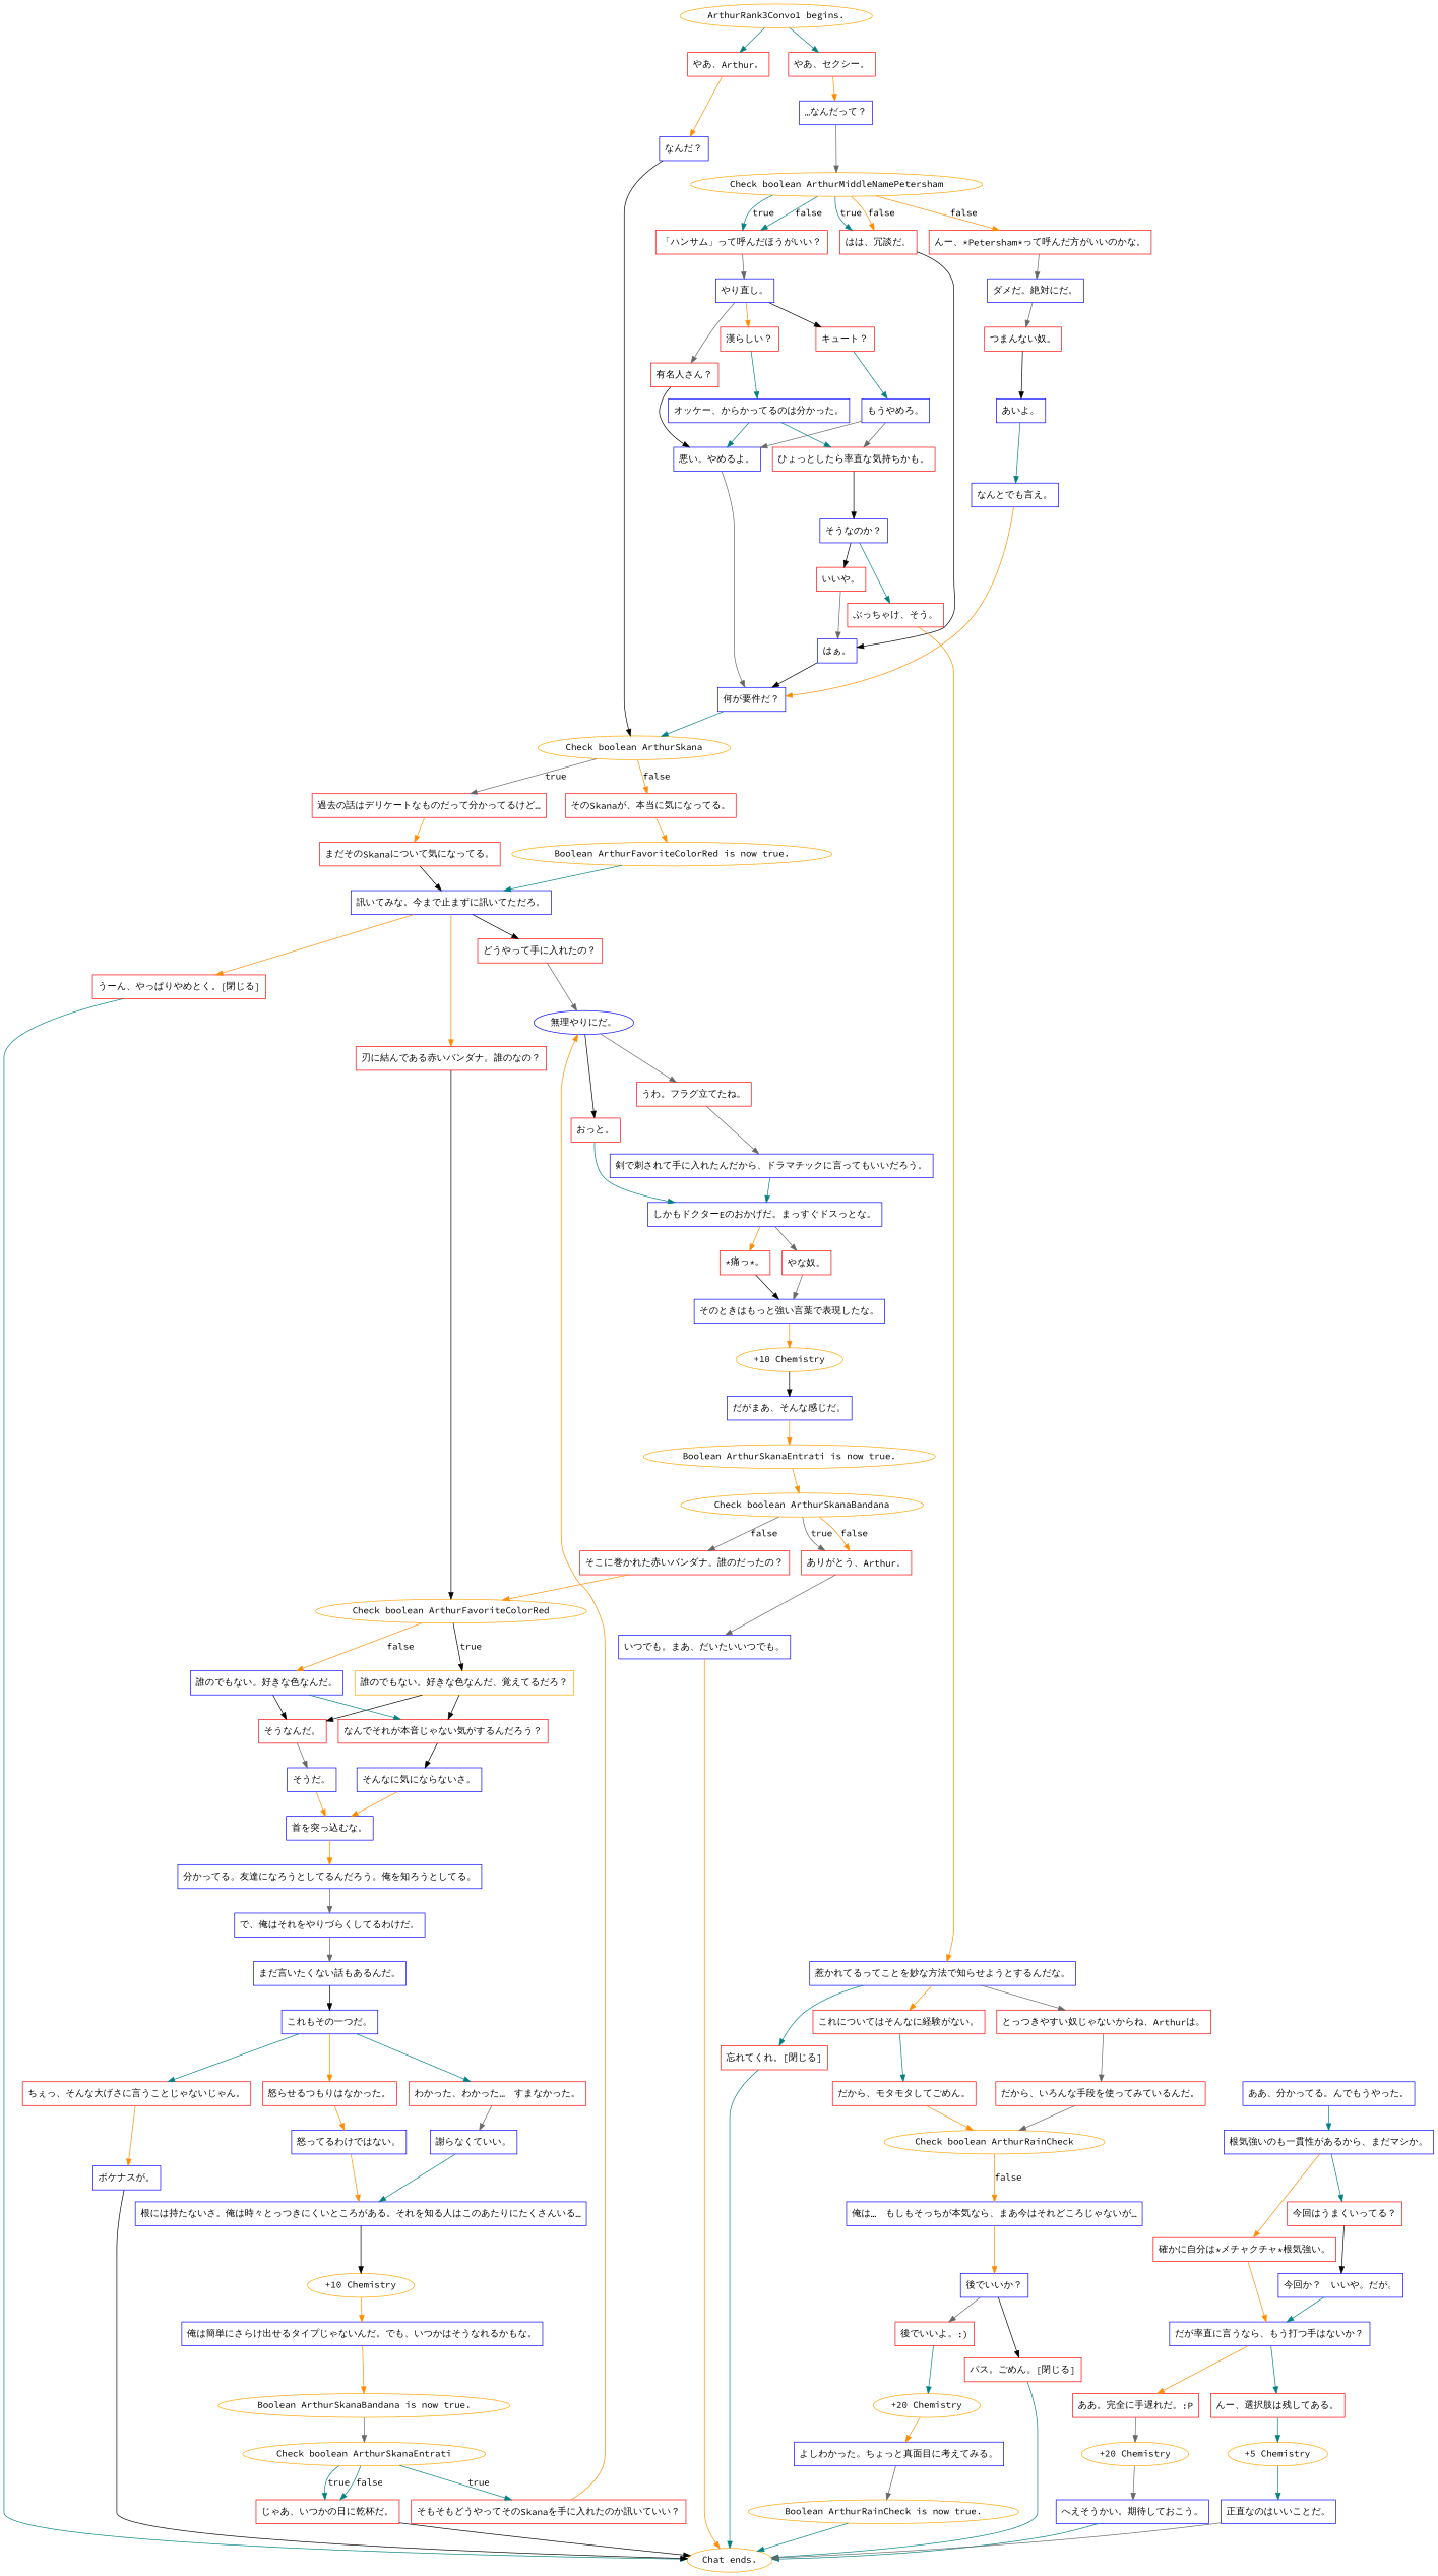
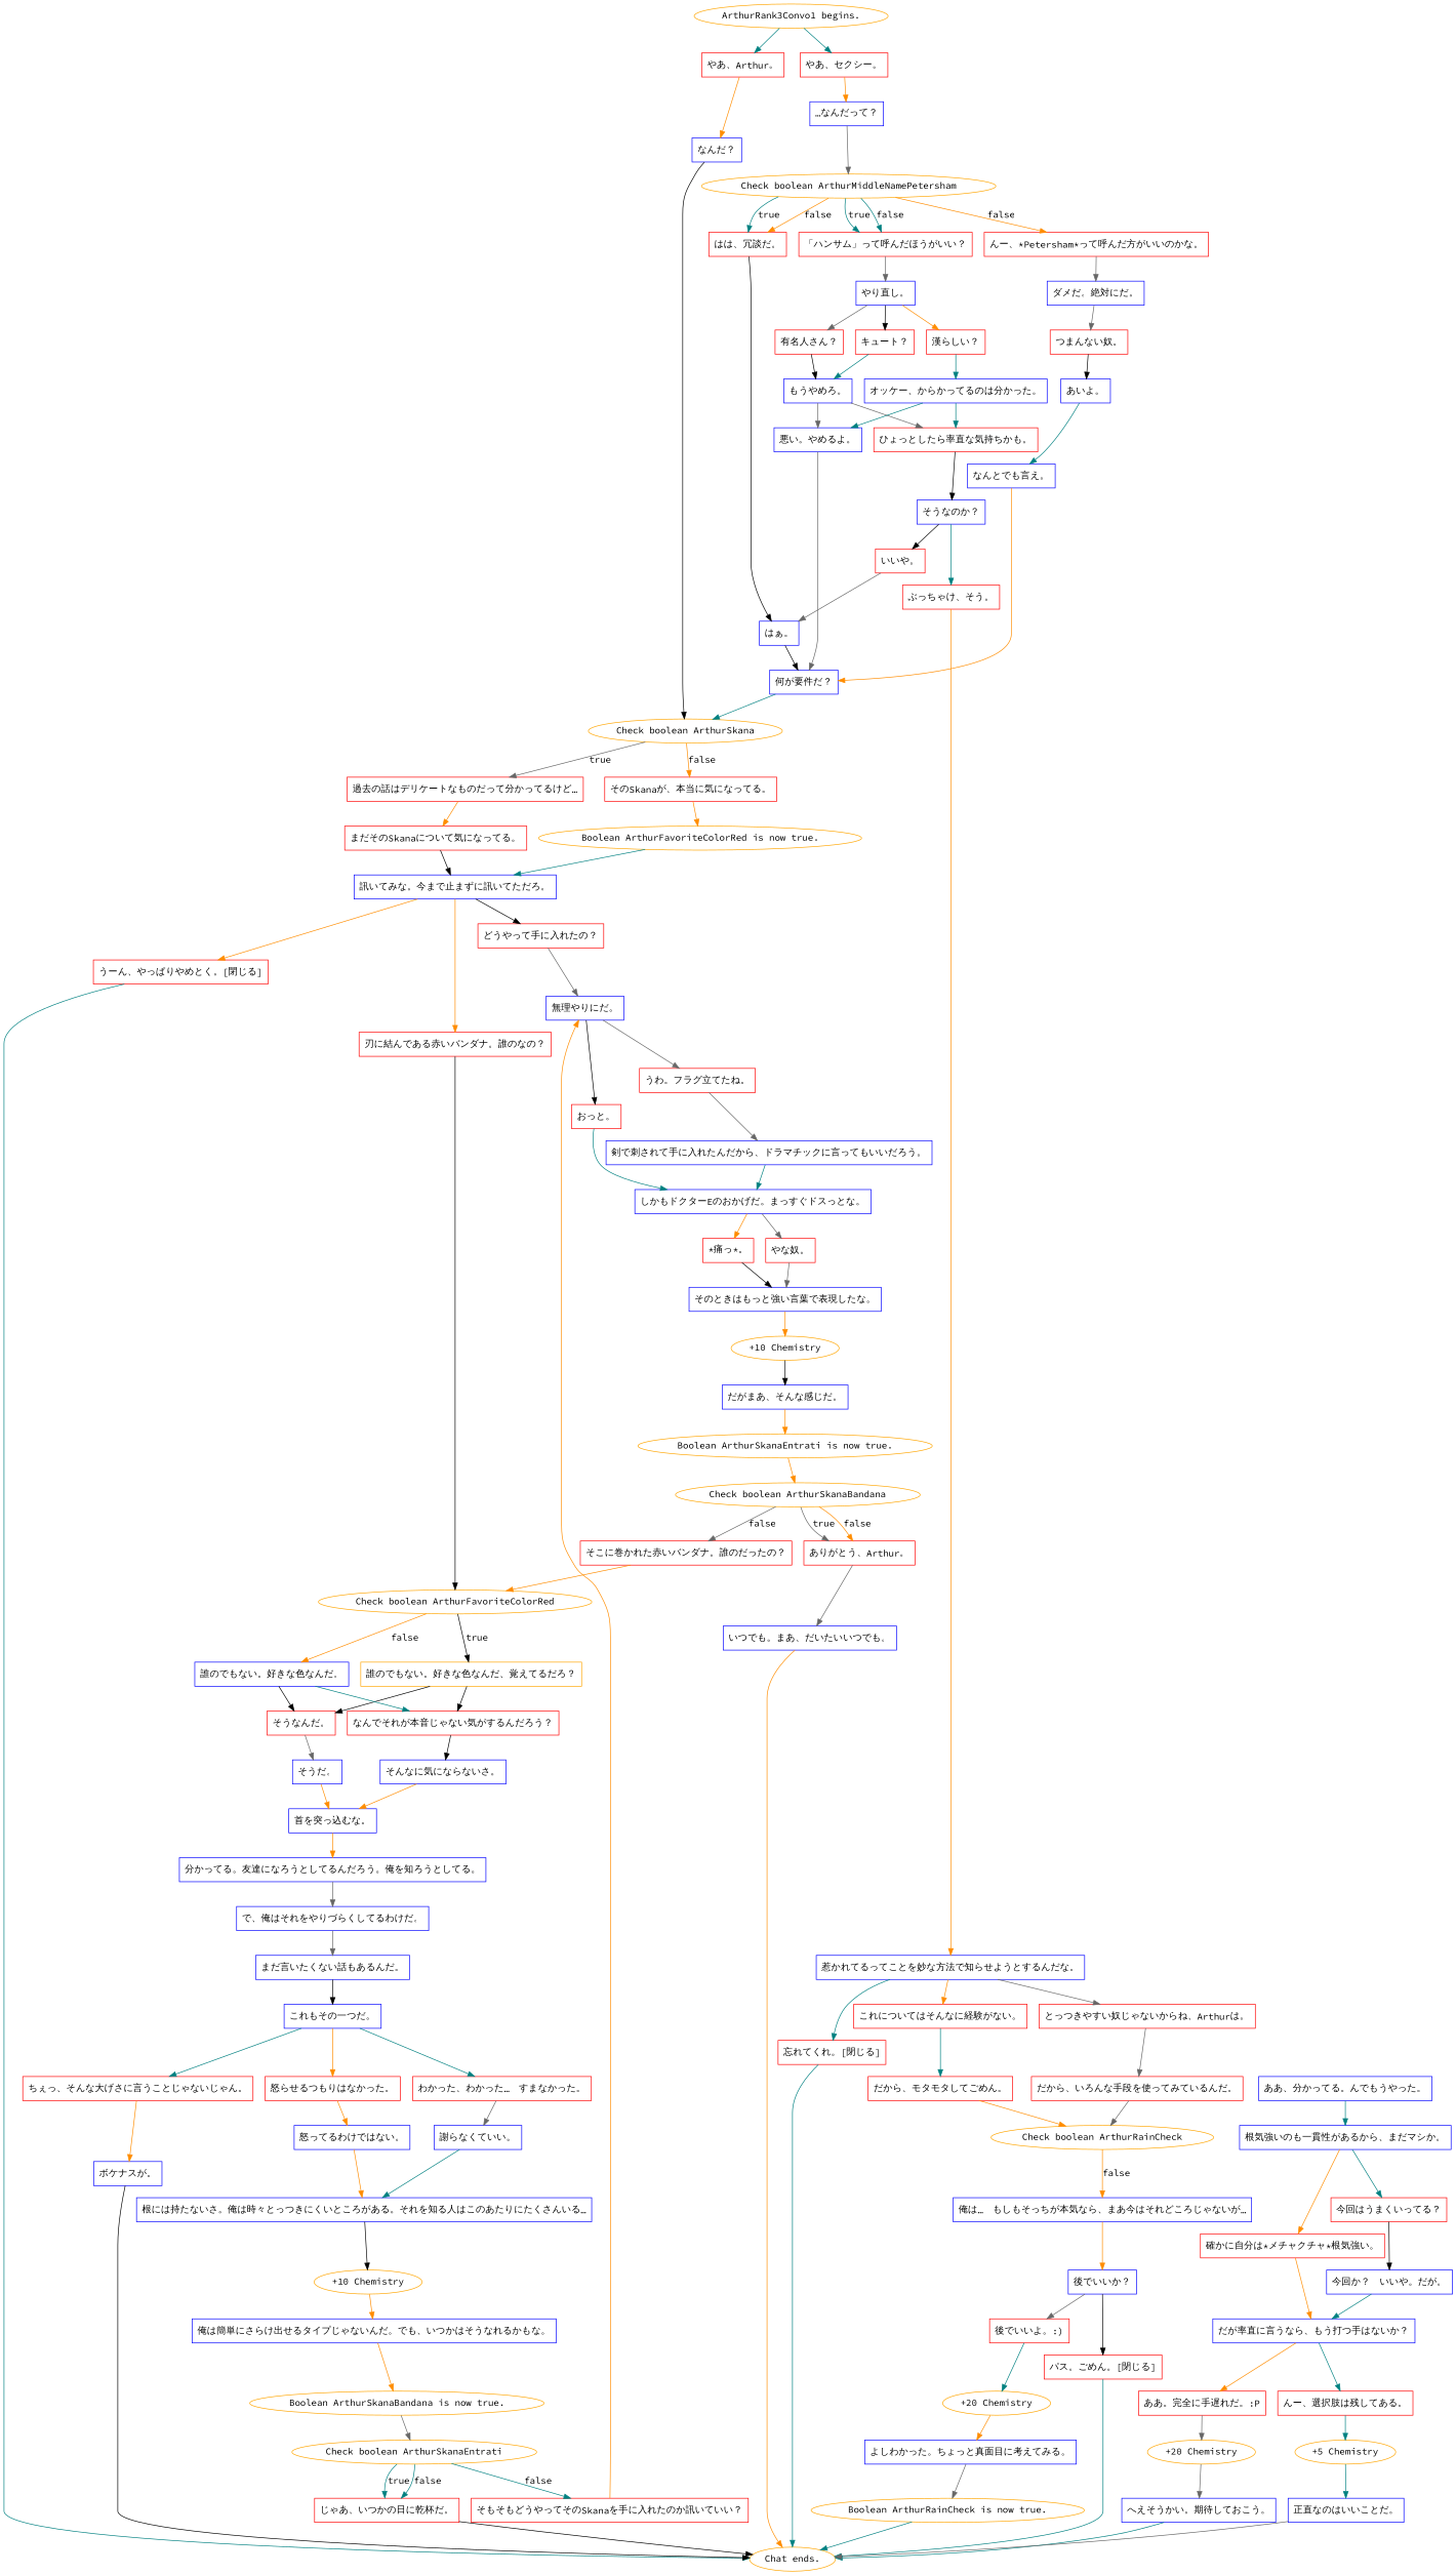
  digraph {
    fontname="Source Code Pro"
    node [color=red fontname="Source Code Pro" shape=box]
    edge [color=darkorange fontname="Source Code Pro"]
    "ArthurRank3Convo1 begins." [color=orange shape=""]
    n2 [label="やあ、Arthur。"]
    n3 [label="やあ、セクシー。"]
    n4 [color=blue label="なんだ？"]
    n5 [color=blue label="…なんだって？"]
    n6 [color=orange label="Check boolean ArthurSkana" shape=""]
    n7 [color=orange label="Check boolean ArthurMiddleNamePetersham" shape=""]
    n8 [label="過去の話はデリケートなものだって分かってるけど…"]
    n9 [label="そのSkanaが、本当に気になってる。"]
    n10 [label="んー、*Petersham*って呼んだ方がいいのかな。"]
    n11 [label="「ハンサム」って呼んだほうがいい？"]
    n12 [label="はは、冗談だ。"]
    n13 [label="まだそのSkanaについて気になってる。"]
    n14 [color=orange label="Boolean ArthurFavoriteColorRed is now true." shape=""]
    n15 [color=blue label="ダメだ。絶対にだ。"]
    n16 [color=blue label="やり直し。"]
    n17 [color=blue label="はぁ。"]
    n18 [color=blue label="訊いてみな。今まで止まずに訊いてただろ。"]
    n19 [label="つまんない奴。"]
    n20 [label="キュート？"]
    n21 [label="有名人さん？"]
    n22 [label="漢らしい？"]
    n23 [color=blue label="何が要件だ？"]
    n24 [label="どうやって手に入れたの？"]
    n25 [label="刃に結んである赤いバンダナ。誰のなの？"]
    n26 [label="うーん、やっぱりやめとく。[閉じる]"]
    n27 [color=blue label="あいよ。"]
    n28 [color=blue label="もうやめろ。"]
    n29 [color=blue label="オッケー、からかってるのは分かった。"]
-   n30 [color=blue label="無理やりにだ。" shape=ellipse]
+   n30 [color=blue label="無理やりにだ。"]
    n31 [color=orange label="Check boolean ArthurFavoriteColorRed" shape=""]
    "Chat ends." [color=orange shape=""]
    n33 [color=blue label="なんとでも言え。"]
    n34 [color=blue label="悪い。やめるよ。"]
    n35 [label="ひょっとしたら率直な気持ちかも。"]
    n36 [label="おっと。"]
    n37 [label="うわ。フラグ立てたね。"]
    n38 [color=orange label="誰のでもない。好きな色なんだ、覚えてるだろ？"]
    n39 [color=blue label="誰のでもない。好きな色なんだ。"]
    n40 [color=blue label="そうなのか？"]
    n41 [color=blue label="しかもドクターEのおかげだ。まっすぐドスっとな。"]
    n42 [color=blue label="剣で刺されて手に入れたんだから、ドラマチックに言ってもいいだろう。"]
    n43 [label="なんでそれが本音じゃない気がするんだろう？"]
    n44 [label="そうなんだ。"]
    n45 [label="いいや。"]
    n46 [label="ぶっちゃけ、そう。"]
    n47 [label="*痛っ*。"]
    n48 [label="やな奴。"]
    n49 [color=blue label="そんなに気にならないさ。"]
    n50 [color=blue label="そうだ。"]
    n51 [color=blue label="惹かれてるってことを妙な方法で知らせようとするんだな。"]
    n52 [color=blue label="そのときはもっと強い言葉で表現したな。"]
    n53 [color=blue label="首を突っ込むな。"]
    n54 [label="とっつきやすい奴じゃないからね、Arthurは。"]
    n55 [label="これについてはそんなに経験がない。"]
    n56 [label="忘れてくれ。[閉じる]"]
    n57 [color=orange label="+10 Chemistry" shape=""]
    n58 [color=blue label="分かってる。友達になろうとしてるんだろう。俺を知ろうとしてる。"]
    n59 [label="だから、いろんな手段を使ってみているんだ。"]
    n60 [label="だから、モタモタしてごめん。"]
    n61 [color=blue label="だがまあ、そんな感じだ。"]
    n62 [color=blue label="で、俺はそれをやりづらくしてるわけだ。"]
    n63 [color=orange label="Check boolean ArthurRainCheck" shape=""]
    n64 [color=orange label="Boolean ArthurSkanaEntrati is now true." shape=""]
    n65 [color=blue label="まだ言いたくない話もあるんだ。"]
    n66 [color=blue label="俺は…　もしもそっちが本気なら、まあ今はそれどころじゃないが…"]
    n67 [color=orange label="Check boolean ArthurSkanaBandana" shape=""]
    n68 [color=blue label="これもその一つだ。"]
    n69 [color=blue label="ああ、分かってる。んでもうやった。"]
    n70 [color=blue label="根気強いのも一貫性があるから、まだマシか。"]
    n71 [color=blue label="後でいいか？"]
    n72 [label="ありがとう、Arthur。"]
    n73 [label="そこに巻かれた赤いバンダナ。誰のだったの？"]
    n74 [label="怒らせるつもりはなかった。"]
    n75 [label="わかった、わかった…　すまなかった。"]
    n76 [label="ちぇっ、そんな大げさに言うことじゃないじゃん。"]
    n77 [label="確かに自分は*メチャクチャ*根気強い。"]
    n78 [label="今回はうまくいってる？"]
    n79 [label="後でいいよ。:)"]
    n80 [label="パス。ごめん。[閉じる]"]
    n81 [color=blue label="いつでも。まあ、だいたいいつでも。"]
    n82 [color=blue label="怒ってるわけではない。"]
    n83 [color=blue label="謝らなくていい。"]
    n84 [color=blue label="ボケナスが。"]
    n85 [color=blue label="だが率直に言うなら、もう打つ手はないか？"]
    n86 [color=blue label="今回か？　いいや。だが。"]
    n87 [color=orange label="+20 Chemistry" shape=""]
    n88 [color=blue label="根には持たないさ。俺は時々とっつきにくいところがある。それを知る人はこのあたりにたくさんいる…"]
    n89 [label="ああ。完全に手遅れだ。:P"]
    n90 [label="んー、選択肢は残してある。"]
    n91 [color=blue label="よしわかった。ちょっと真面目に考えてみる。"]
    n92 [color=orange label="+10 Chemistry" shape=""]
    n93 [color=orange label="+20 Chemistry" shape=""]
    n94 [color=orange label="+5 Chemistry" shape=""]
    n95 [color=orange label="Boolean ArthurRainCheck is now true." shape=""]
    n96 [color=blue label="俺は簡単にさらけ出せるタイプじゃないんだ。でも、いつかはそうなれるかもな。"]
    n97 [color=blue label="へえそうかい。期待しておこう。"]
    n98 [color=blue label="正直なのはいいことだ。"]
    n99 [color=orange label="Boolean ArthurSkanaBandana is now true." shape=""]
    n100 [color=orange label="Check boolean ArthurSkanaEntrati" shape=""]
    n101 [label="じゃあ、いつかの日に乾杯だ。"]
    n102 [label="そもそもどうやってそのSkanaを手に入れたのか訊いていい？"]
    "ArthurRank3Convo1 begins." -> n2 [color=teal]
    "ArthurRank3Convo1 begins." -> n3 [color=teal]
    n2 -> n4
    n3 -> n5
    n4 -> n6 [color=black]
    n5 -> n7 [color=gray40]
    n6 -> n8 [color=gray40 label=true]
    n6 -> n9 [label=false]
    n7 -> n10 [label=false]
    n7 -> n11 [color=teal label=true]
    n7 -> n11 [color=teal label=false]
    n7 -> n12 [color=teal label=true]
    n7 -> n12 [label=false]
    n8 -> n13
    n9 -> n14
    n10 -> n15 [color=gray40]
    n11 -> n16 [color=gray40]
    n12 -> n17 [color=black]
    n13 -> n18 [color=black]
    n14 -> n18 [color=teal]
    n15 -> n19 [color=gray40]
    n16 -> n20 [color=black]
    n16 -> n21 [color=gray40]
    n16 -> n22
    n17 -> n23 [color=black]
    n18 -> n24 [color=black]
    n18 -> n25
    n18 -> n26
    n19 -> n27 [color=black]
    n20 -> n28 [color=teal]
-   n21 -> n34 [color=black]
+   n21 -> n28 [color=black]
    n22 -> n29 [color=teal]
    n23 -> n6 [color=teal]
    n24 -> n30 [color=gray40]
    n25 -> n31 [color=black]
    n26 -> "Chat ends." [color=teal]
    n27 -> n33 [color=teal]
    n28 -> n34 [color=gray40]
    n28 -> n35 [color=gray40]
    n29 -> n34 [color=teal]
    n29 -> n35 [color=teal]
    n30 -> n36 [color=black]
    n30 -> n37 [color=gray40]
    n31 -> n38 [color=black label=true]
    n31 -> n39 [label=false]
    n33 -> n23
    n34 -> n23 [color=gray40]
    n35 -> n40 [color=black]
    n36 -> n41 [color=teal]
    n37 -> n42 [color=gray40]
    n38 -> n43 [color=black]
    n38 -> n44 [color=black]
    n39 -> n43 [color=teal]
    n39 -> n44 [color=black]
    n40 -> n45 [color=black]
    n40 -> n46 [color=teal]
    n41 -> n47
    n41 -> n48 [color=gray40]
    n42 -> n41 [color=teal]
    n43 -> n49 [color=black]
    n44 -> n50 [color=gray40]
    n45 -> n17 [color=gray40]
    n46 -> n51
    n47 -> n52 [color=black]
    n48 -> n52 [color=gray40]
    n49 -> n53
    n50 -> n53
    n51 -> n54 [color=gray40]
    n51 -> n55
    n51 -> n56 [color=teal]
    n52 -> n57
    n53 -> n58
    n54 -> n59 [color=gray40]
    n55 -> n60 [color=teal]
    n56 -> "Chat ends." [color=teal]
    n57 -> n61 [color=black]
    n58 -> n62 [color=gray40]
    n59 -> n63 [color=gray40]
    n60 -> n63
    n61 -> n64
    n62 -> n65 [color=gray40]
    n63 -> n66 [label=false]
    n64 -> n67
    n65 -> n68 [color=black]
    n66 -> n71
    n67 -> n72 [color=gray40 label=true]
    n67 -> n72 [label=false]
    n67 -> n73 [color=gray40 label=false]
    n68 -> n74
    n68 -> n75 [color=teal]
    n68 -> n76 [color=teal]
    n69 -> n70 [color=teal]
    n70 -> n77
    n70 -> n78 [color=teal]
    n71 -> n79 [color=gray40]
    n71 -> n80 [color=black]
    n72 -> n81 [color=gray40]
    n73 -> n31
    n74 -> n82
    n75 -> n83 [color=gray40]
    n76 -> n84
    n77 -> n85
    n78 -> n86 [color=black]
    n79 -> n87 [color=teal]
    n80 -> "Chat ends." [color=teal]
    n81 -> "Chat ends."
    n82 -> n88
    n83 -> n88 [color=teal]
    n84 -> "Chat ends." [color=black]
    n85 -> n89
    n85 -> n90 [color=teal]
    n86 -> n85 [color=teal]
    n87 -> n91
    n88 -> n92 [color=black]
    n89 -> n93 [color=gray40]
    n90 -> n94 [color=teal]
    n91 -> n95 [color=gray40]
    n92 -> n96
    n93 -> n97 [color=gray40]
    n94 -> n98 [color=teal]
    n95 -> "Chat ends." [color=teal]
    n96 -> n99
    n97 -> "Chat ends." [color=teal]
    n98 -> "Chat ends." [color=gray40]
    n99 -> n100 [color=gray40]
    n100 -> n101 [color=teal label=true]
    n100 -> n101 [color=teal label=false]
-   n100 -> n102 [color=teal label=true]
+   n100 -> n102 [color=teal label=false]
    n101 -> "Chat ends." [color=black]
    n102 -> n30
  }
